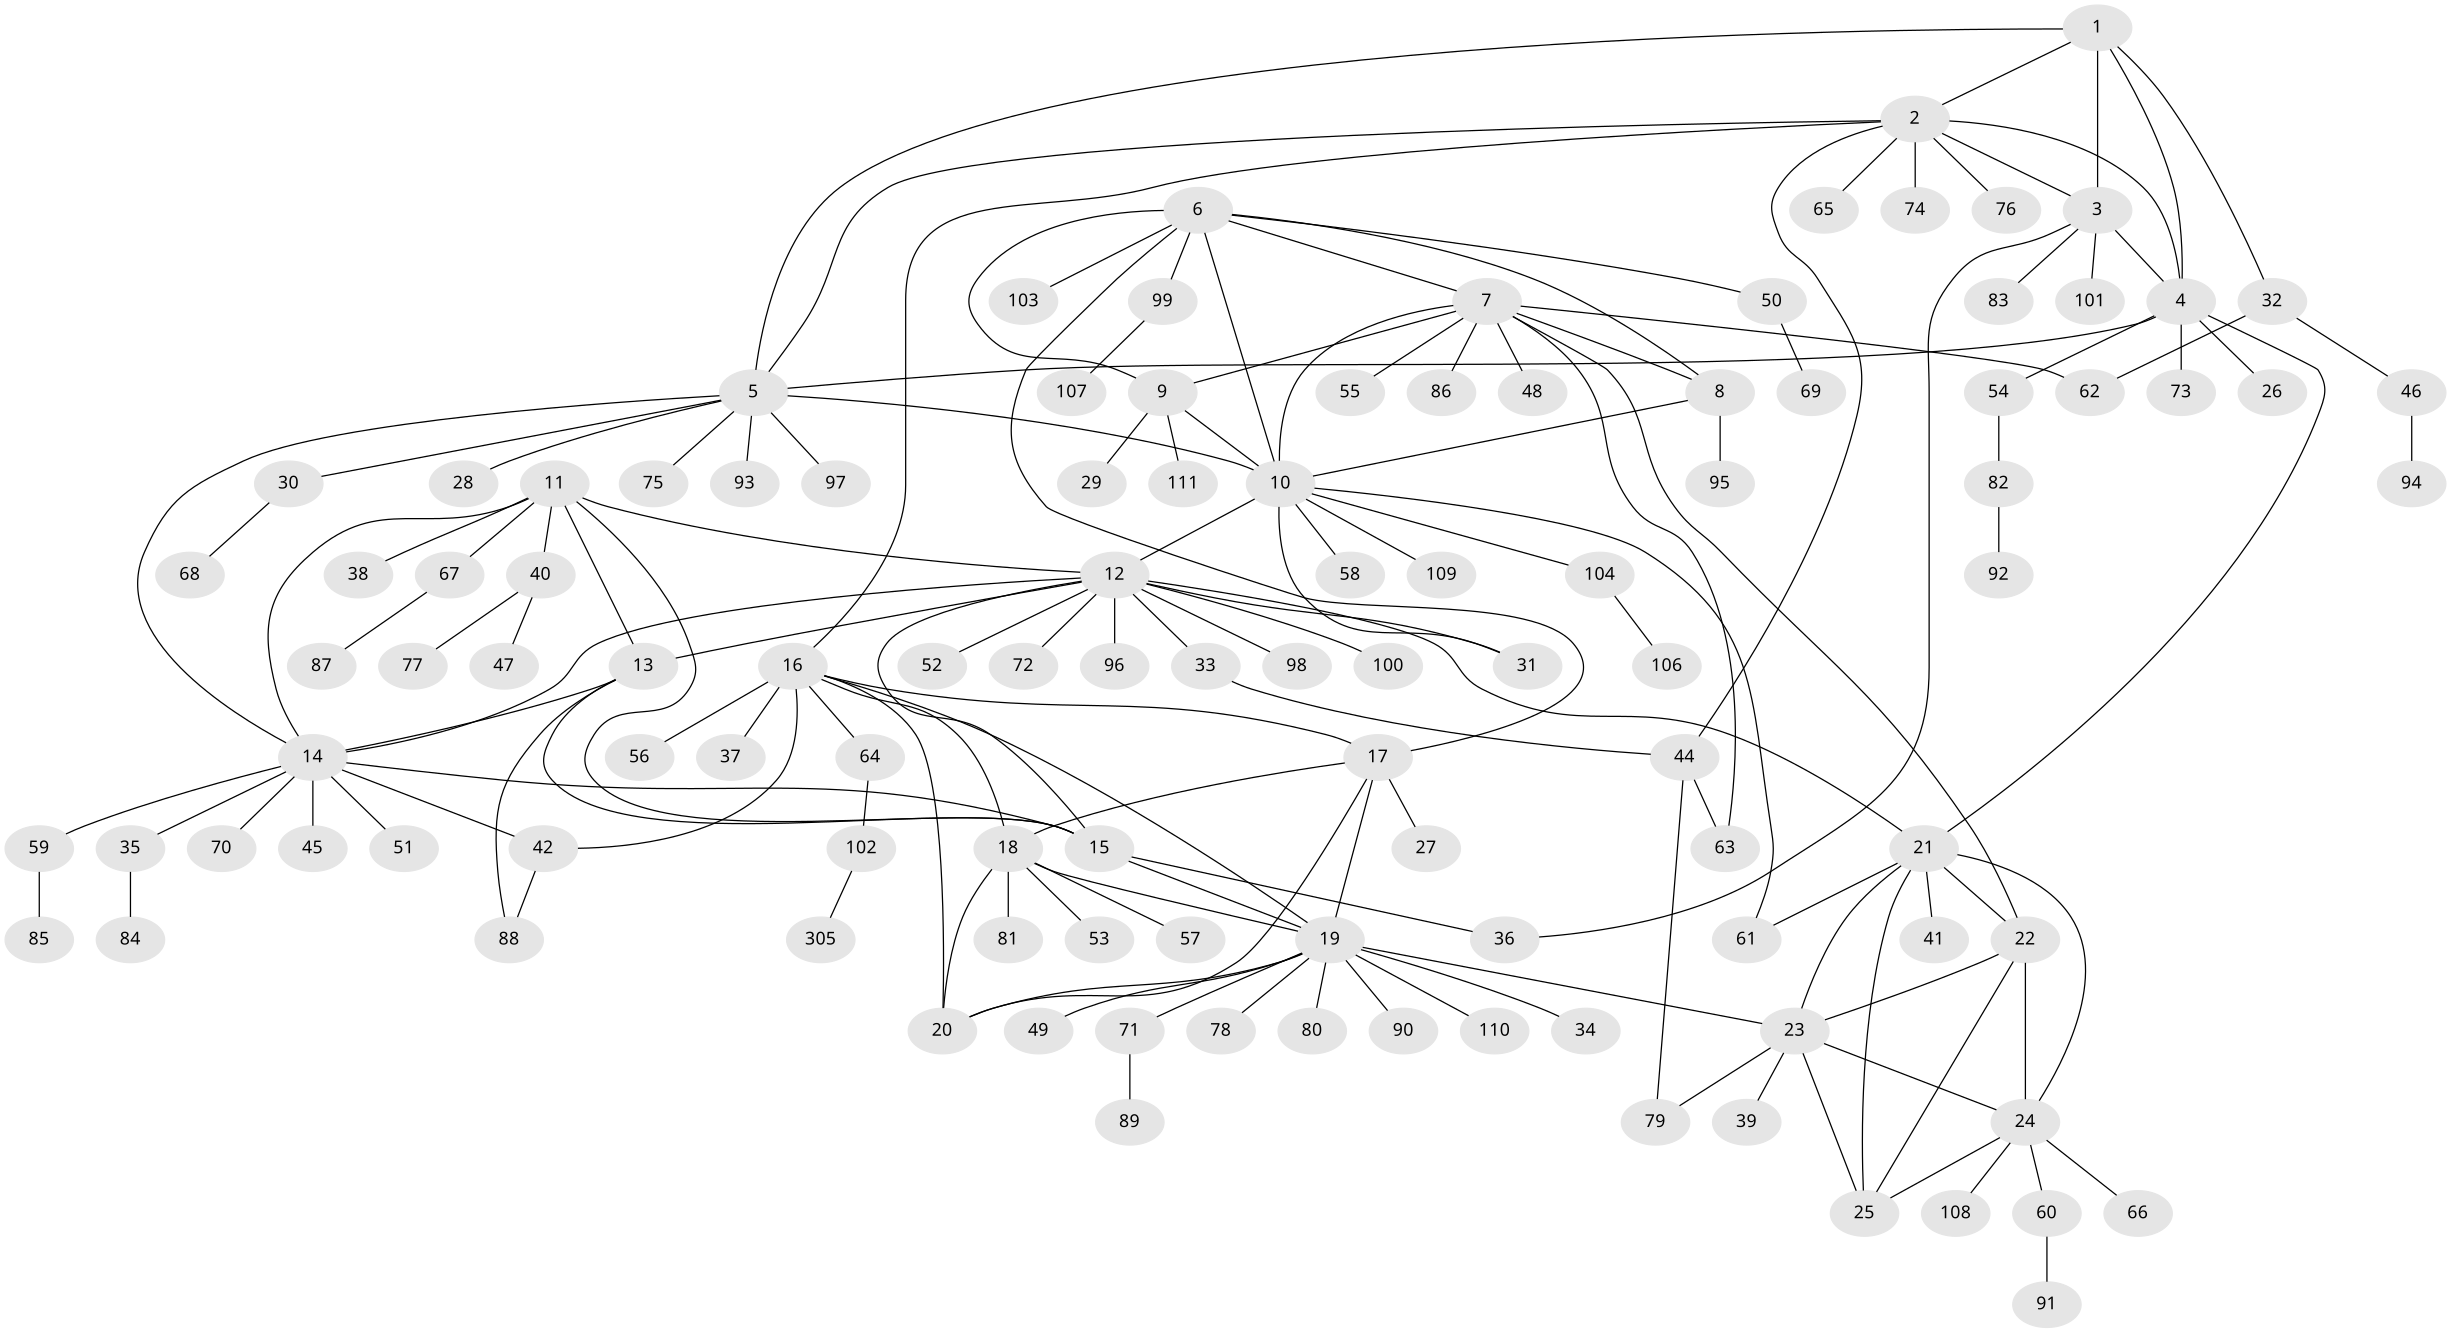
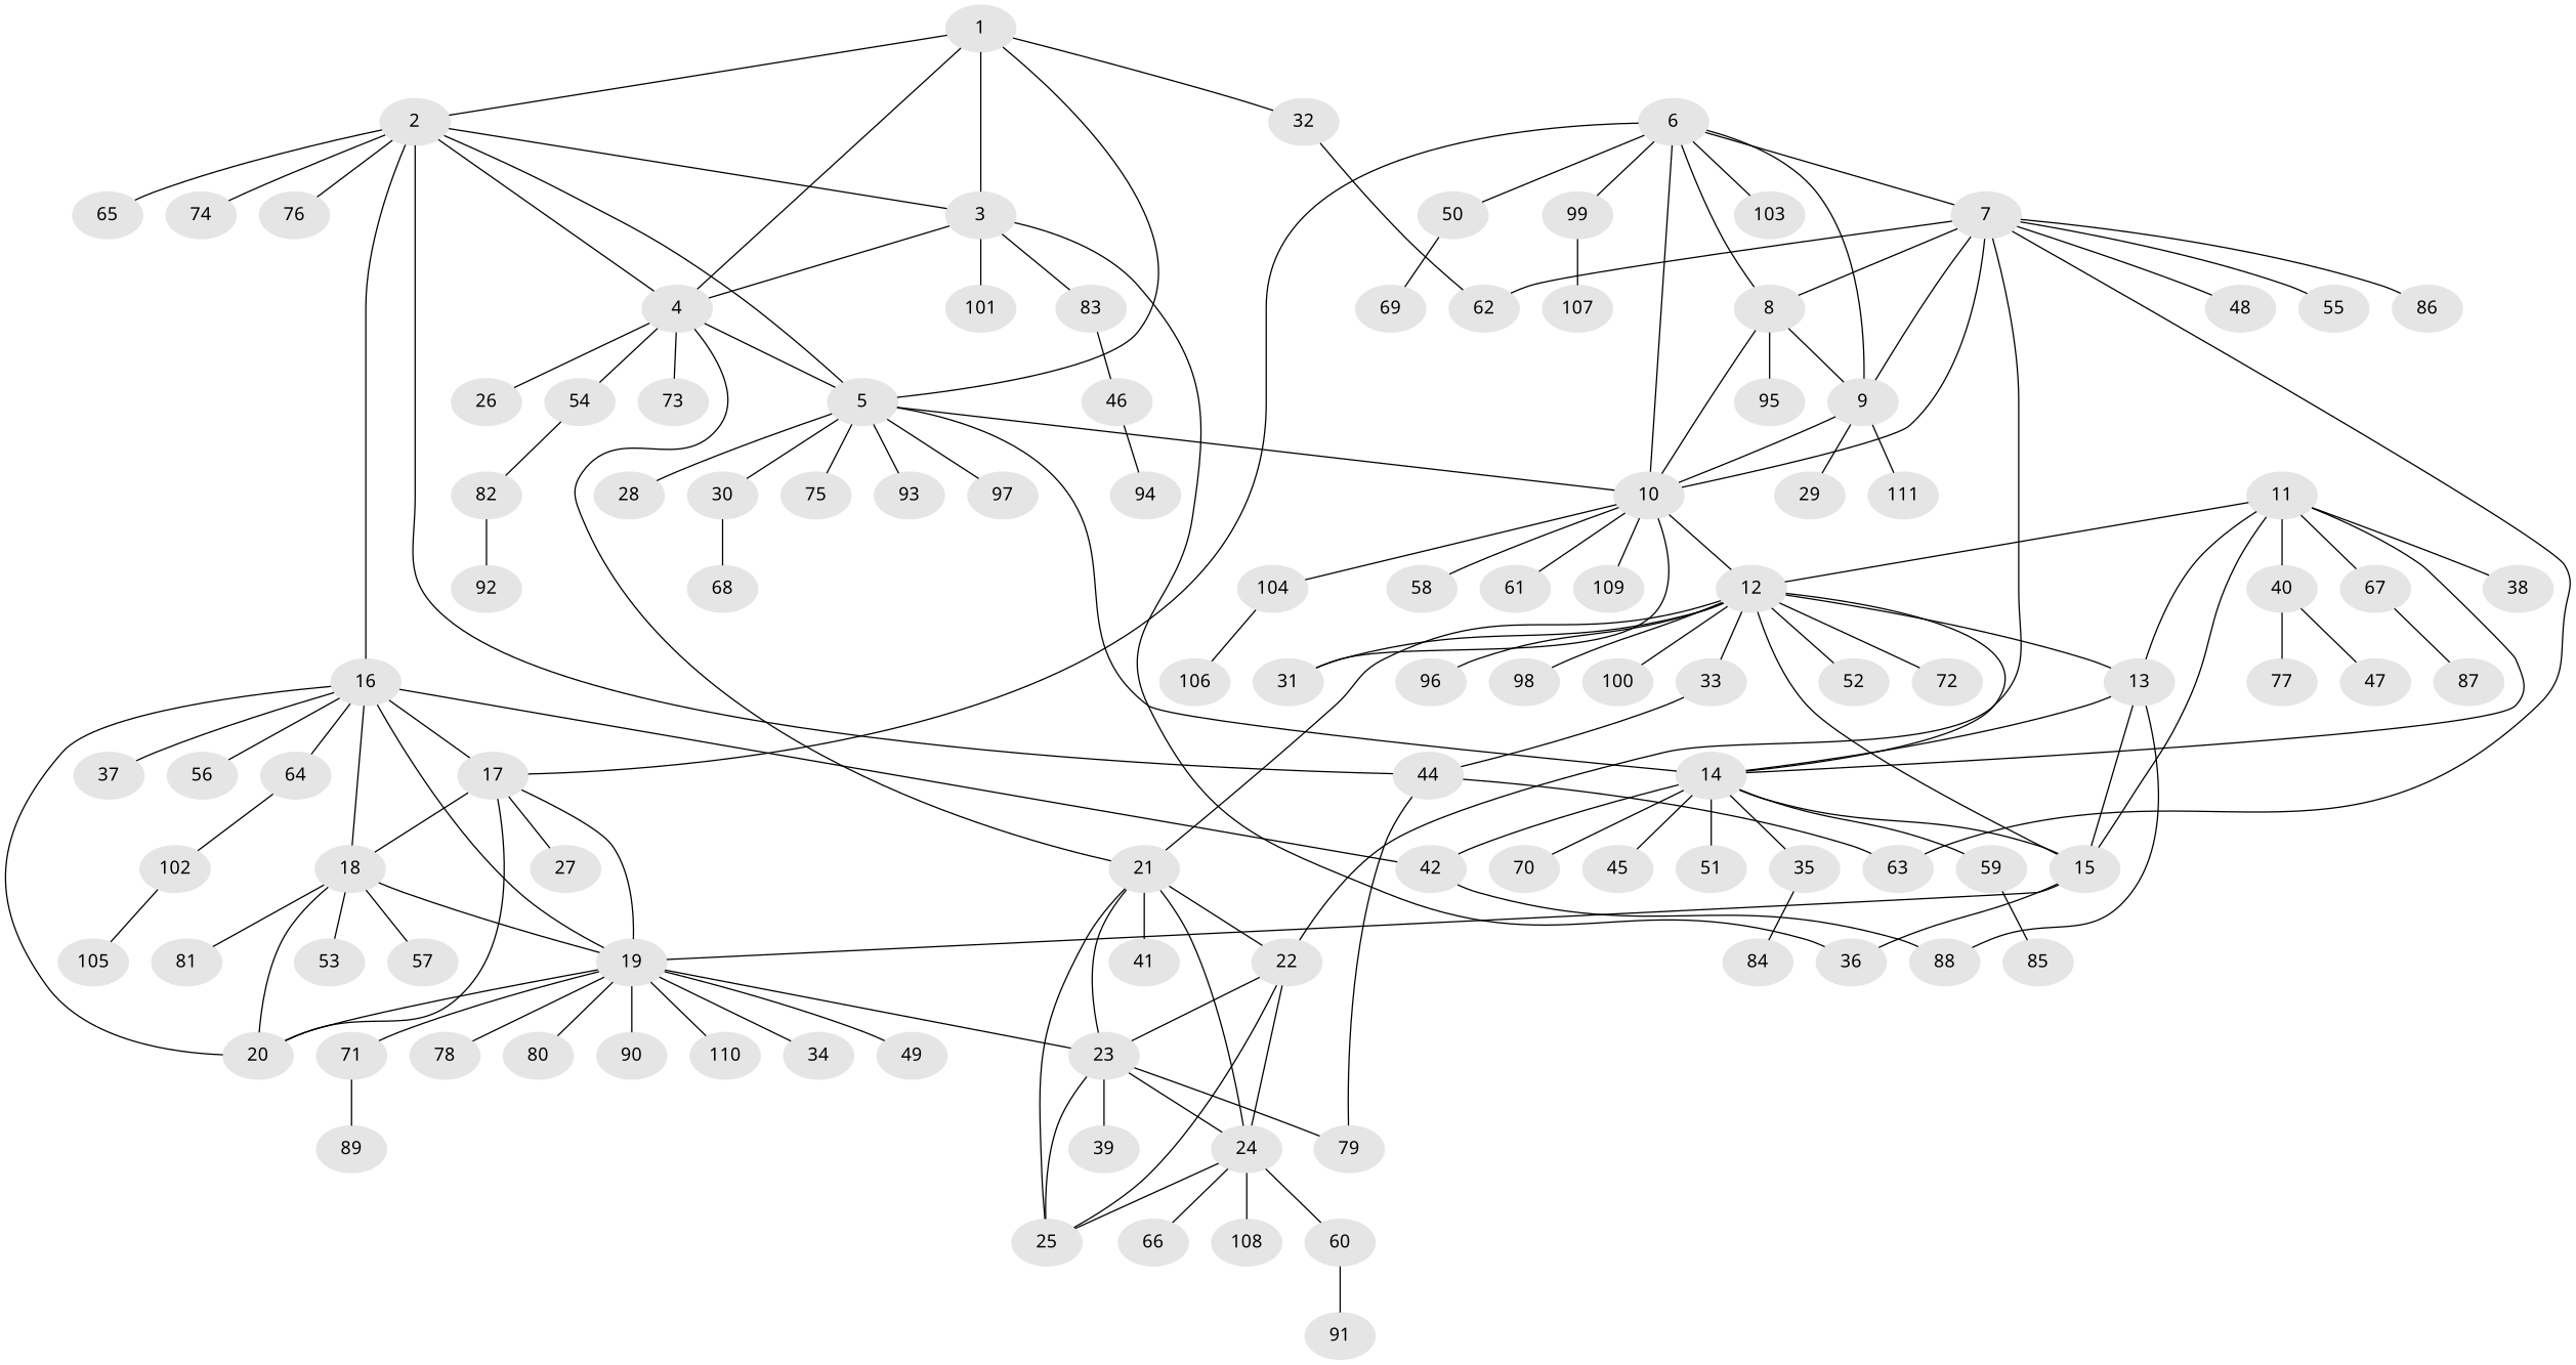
  graph {
    fontname="Noto Sans"
    node [color=gray90 fontname="Noto Sans" style=filled]
    edge [fontname="Noto Sans"]
    1
    2
    3
    4
    5
    32
    16
    44
    65
    74
    76
    36
    83
    101
    21
    26
    54
    73
    10
    14
    28
    30
    75
    93
    97
    62
    46
    17
    42
    19
    18
    20
    37
    56
    64
    63
    79
    22
    61
    23
    24
    25
    41
    82
    12
    31
    58
    104
    109
    15
    35
    45
    51
    59
    70
    68
    6
    7
    8
    9
    50
    99
    103
    48
    55
    86
    95
    29
    111
    27
    69
    107
    13
    33
    52
    72
    96
    98
    100
    106
    11
    38
    40
    67
    88
    47
    77
    87
    84
    85
    34
    49
    71
    78
    80
    90
    110
    53
    57
    81
    102
    39
    89
    60
    66
    108
    91
    94
    92
-   105 [label=305]
+   105
    1 -- 2
    1 -- 3
    1 -- 4
    1 -- 5
    1 -- 32
    2 -- 3
    2 -- 4
    2 -- 5
    2 -- 16
    2 -- 44
    2 -- 65
    2 -- 74
    2 -- 76
    3 -- 4
    3 -- 36
    3 -- 83
    3 -- 101
    4 -- 5
    4 -- 21
    4 -- 26
    4 -- 54
    4 -- 73
    5 -- 10
    5 -- 14
    5 -- 28
    5 -- 30
    5 -- 75
    5 -- 93
    5 -- 97
    32 -- 62
-   32 -- 46
+   83 -- 46
    16 -- 17
    16 -- 42
    16 -- 19
    16 -- 18
    16 -- 20
    16 -- 37
    16 -- 56
    16 -- 64
    44 -- 63
    44 -- 79
    21 -- 22
-   21 -- 61
    21 -- 23
    21 -- 24
    21 -- 25
    21 -- 41
    54 -- 82
    10 -- 61
    10 -- 12
    10 -- 31
    10 -- 58
    10 -- 104
    10 -- 109
    14 -- 42
    14 -- 15
    14 -- 35
    14 -- 45
    14 -- 51
    14 -- 59
    14 -- 70
    30 -- 68
    46 -- 94
    17 -- 19
    17 -- 18
    17 -- 20
    17 -- 27
    42 -- 88
    19 -- 20
    19 -- 23
    19 -- 34
    19 -- 49
    19 -- 71
    19 -- 78
    19 -- 80
    19 -- 90
    19 -- 110
    18 -- 19
    18 -- 20
    18 -- 53
    18 -- 57
    18 -- 81
    64 -- 102
    22 -- 23
    22 -- 24
    22 -- 25
    23 -- 79
    23 -- 24
    23 -- 25
    23 -- 39
    24 -- 25
    24 -- 60
    24 -- 66
    24 -- 108
    82 -- 92
    12 -- 21
    12 -- 14
    12 -- 31
    12 -- 15
    12 -- 13
    12 -- 33
    12 -- 52
    12 -- 72
    12 -- 96
    12 -- 98
    12 -- 100
    104 -- 106
    15 -- 36
    15 -- 19
    35 -- 84
    59 -- 85
    6 -- 10
    6 -- 17
    6 -- 7
    6 -- 8
    6 -- 9
    6 -- 50
    6 -- 99
    6 -- 103
    7 -- 10
    7 -- 62
    7 -- 63
    7 -- 22
    7 -- 8
    7 -- 9
    7 -- 48
    7 -- 55
    7 -- 86
    8 -- 10
+   8 -- 9
    8 -- 95
    9 -- 10
    9 -- 29
    9 -- 111
    50 -- 69
    99 -- 107
    13 -- 14
    13 -- 15
    13 -- 88
    33 -- 44
    11 -- 14
    11 -- 12
    11 -- 15
    11 -- 13
    11 -- 38
    11 -- 40
    11 -- 67
    40 -- 47
    40 -- 77
    67 -- 87
    71 -- 89
    102 -- 105
    60 -- 91
  }
